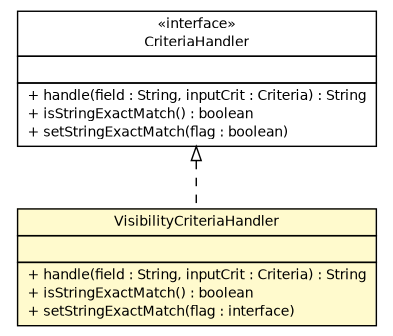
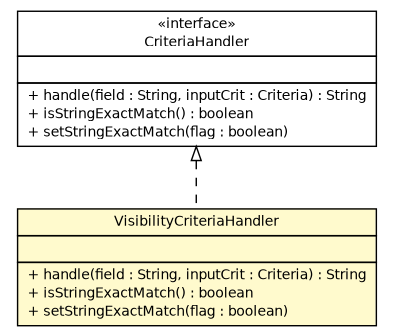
  digraph {
    node [fontcolor=black fontname=Helvetica fontsize=10.0 shape=plaintext]
    n1 [label=<<table border="0" cellborder="1" cellspacing="0" cellpadding="2" port="p" href="./CriteriaHandler.html"> 		<tr><td><table border="0" cellspacing="0" cellpadding="1"> 			<tr><td> &laquo;interface&raquo; </td></tr> 			<tr><td> CriteriaHandler </td></tr> 		</table></td></tr> 		<tr><td><table border="0" cellspacing="0" cellpadding="1"> 			<tr><td align="left">  </td></tr> 		</table></td></tr> 		<tr><td><table border="0" cellspacing="0" cellpadding="1"> 			<tr><td align="left"> + handle(field : String, inputCrit : Criteria) : String </td></tr> 			<tr><td align="left"> + isStringExactMatch() : boolean </td></tr> 			<tr><td align="left"> + setStringExactMatch(flag : boolean) </td></tr> 		</table></td></tr> 		</table>>]
-   n2 [label=<<table border="0" cellborder="1" cellspacing="0" cellpadding="2" port="p" bgcolor="lemonChiffon" href="./VisibilityCriteriaHandler.html"> 		<tr><td><table border="0" cellspacing="0" cellpadding="1"> 			<tr><td> VisibilityCriteriaHandler </td></tr> 		</table></td></tr> 		<tr><td><table border="0" cellspacing="0" cellpadding="1"> 			<tr><td align="left">  </td></tr> 		</table></td></tr> 		<tr><td><table border="0" cellspacing="0" cellpadding="1"> 			<tr><td align="left"> + handle(field : String, inputCrit : Criteria) : String </td></tr> 			<tr><td align="left"> + isStringExactMatch() : boolean </td></tr> 			<tr><td align="left"> + setStringExactMatch(flag : interface) </td></tr> 		</table></td></tr> 		</table>>]
+   n2 [label=<<table border="0" cellborder="1" cellspacing="0" cellpadding="2" port="p" bgcolor="lemonChiffon" href="./VisibilityCriteriaHandler.html"> 		<tr><td><table border="0" cellspacing="0" cellpadding="1"> 			<tr><td> VisibilityCriteriaHandler </td></tr> 		</table></td></tr> 		<tr><td><table border="0" cellspacing="0" cellpadding="1"> 			<tr><td align="left">  </td></tr> 		</table></td></tr> 		<tr><td><table border="0" cellspacing="0" cellpadding="1"> 			<tr><td align="left"> + handle(field : String, inputCrit : Criteria) : String </td></tr> 			<tr><td align="left"> + isStringExactMatch() : boolean </td></tr> 			<tr><td align="left"> + setStringExactMatch(flag : boolean) </td></tr> 		</table></td></tr> 		</table>>]
    n1 -> n2 [arrowtail=empty dir=back fontname=Helvetica fontsize=10 headport=p labelfontname=Helvetica labelfontsize=10 style=dashed tailport=p]
  }
